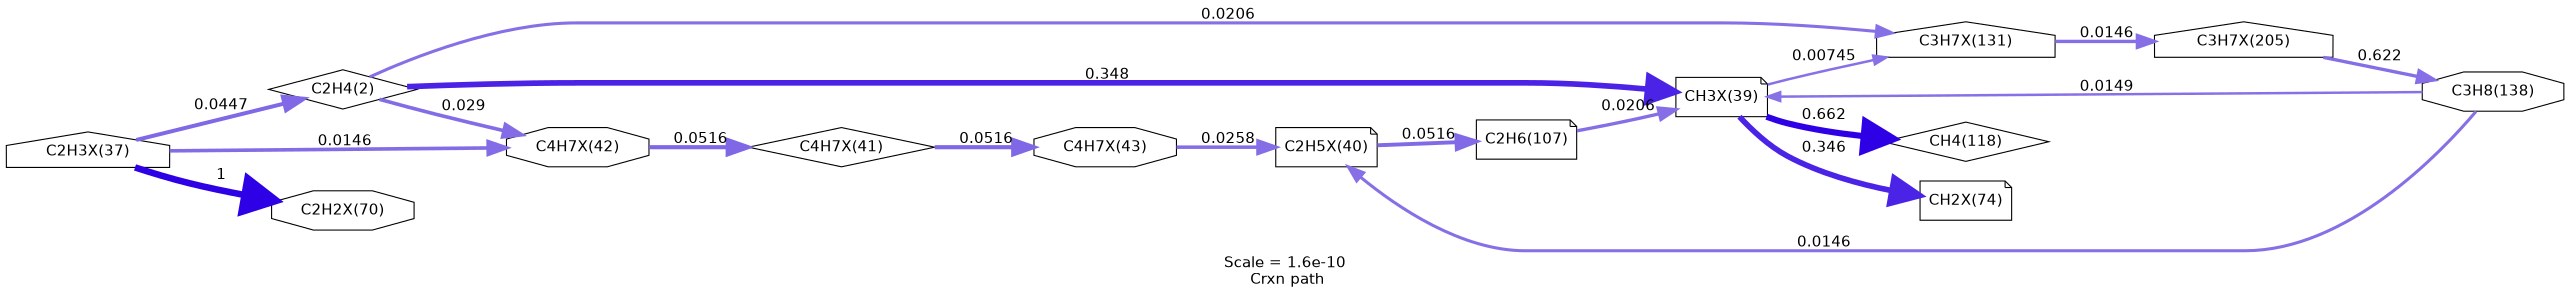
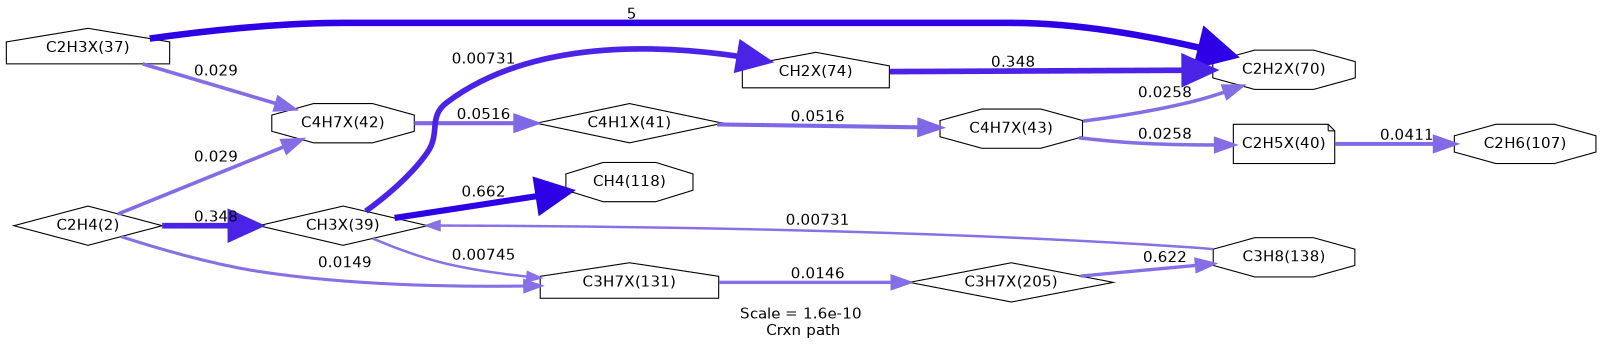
  digraph {
    fontname=Helvetica
    label="Scale = 1.6e-10\l Crxn path"
    rankdir=LR
    node [fontname=Helvetica shape=octagon]
    edge [arrowsize=2.6 color="0.7, 0.521, 0.9" fontname=Helvetica style="setlinewidth(5.2)"]
    n1 [label="C2H3X(37)" shape=house]
    n2 [label="C2H4(2)" shape=diamond]
    n3 [label="C4H7X(42)"]
    n4 [label="C2H2X(70)"]
-   n5 [label="CH3X(39)" shape=note]
+   n5 [label="CH3X(39)" shape=diamond]
    n6 [label="C3H7X(131)" shape=house]
-   n7 [label="C4H7X(41)" shape=diamond]
-   n8 [label="CH2X(74)" shape=note]
-   n9 [label="CH4(118)" shape=diamond]
-   n10 [label="C3H7X(205)" shape=house]
+   n7 [label="C4H1X(41)" shape=diamond]
+   n8 [label="CH2X(74)" shape=house]
+   n9 [label="CH4(118)"]
+   n10 [label="C3H7X(205)" shape=diamond]
    n11 [label="C4H7X(43)"]
    n12 [label="C3H8(138)"]
    n13 [label="C2H5X(40)" shape=note]
-   n14 [label="C2H6(107)" shape=note]
-   n1 -> n2 [arrowsize=1.83 color="0.7, 0.545, 0.9" label=" 0.0447" style="setlinewidth(3.65)"]
-   n1 -> n3 [arrowsize=1.66 color="0.7, 0.529, 0.9" label=" 0.0146" style="setlinewidth(3.33)"]
-   n1 -> n4 [arrowsize=3 color="0.7, 1.5, 0.9" label=" 1" style="setlinewidth(6)"]
+   n14 [label="C2H6(107)"]
+   n1 -> n3 [arrowsize=1.66 color="0.7, 0.529, 0.9" label=" 0.029" style="setlinewidth(3.33)"]
+   n1 -> n4 [arrowsize=3 color="0.7, 1.5, 0.9" label=" 5" style="setlinewidth(6)"]
    n2 -> n3 [arrowsize=1.66 color="0.7, 0.529, 0.9" label=" 0.029" style="setlinewidth(3.33)"]
    n2 -> n5 [color="0.7, 0.848, 0.9" label=" 0.348"]
-   n2 -> n6 [arrowsize=1.41 color="0.7, 0.515, 0.9" label=" 0.0206" style="setlinewidth(2.82)"]
+   n2 -> n6 [arrowsize=1.41 color="0.7, 0.515, 0.9" label=" 0.0149" style="setlinewidth(2.82)"]
    n3 -> n7 [arrowsize=1.88 color="0.7, 0.552, 0.9" label=" 0.0516" style="setlinewidth(3.76)"]
    n5 -> n6 [arrowsize=1.15 color="0.7, 0.507, 0.9" label=" 0.00745" style="setlinewidth(2.3)"]
-   n5 -> n8 [color="0.7, 0.846, 0.9" label=" 0.346"]
+   n5 -> n8 [color="0.7, 0.846, 0.9" label=" 0.00731"]
    n5 -> n9 [arrowsize=2.82 color="0.7, 1.12, 0.9" label=" 0.662" style="setlinewidth(5.64)"]
    n6 -> n10 [arrowsize=1.55 label=" 0.0146" style="setlinewidth(3.1)"]
    n7 -> n11 [arrowsize=1.88 color="0.7, 0.552, 0.9" label=" 0.0516" style="setlinewidth(3.76)"]
+   n8 -> n4 [color="0.7, 0.848, 0.9" label=" 0.348"]
    n10 -> n12 [arrowsize=1.54 label=" 0.622" style="setlinewidth(3.08)"]
+   n11 -> n4 [arrowsize=1.62 color="0.7, 0.526, 0.9" label=" 0.0258" style="setlinewidth(3.24)"]
    n11 -> n13 [arrowsize=1.62 color="0.7, 0.526, 0.9" label=" 0.0258" style="setlinewidth(3.24)"]
-   n12 -> n5 [arrowsize=1.14 color="0.7, 0.507, 0.9" label=" 0.0149" style="setlinewidth(2.29)"]
-   n12 -> n13 [arrowsize=1.4 color="0.7, 0.515, 0.9" label=" 0.0146" style="setlinewidth(2.81)"]
-   n13 -> n14 [arrowsize=1.8 color="0.7, 0.541, 0.9" label=" 0.0516" style="setlinewidth(3.59)"]
-   n14 -> n5 [arrowsize=1.53 label=" 0.0206" style="setlinewidth(3.07)"]
+   n12 -> n5 [arrowsize=1.14 color="0.7, 0.507, 0.9" label=" 0.00731" style="setlinewidth(2.29)"]
+   n13 -> n14 [arrowsize=1.8 color="0.7, 0.541, 0.9" label=" 0.0411" style="setlinewidth(3.59)"]
  }
